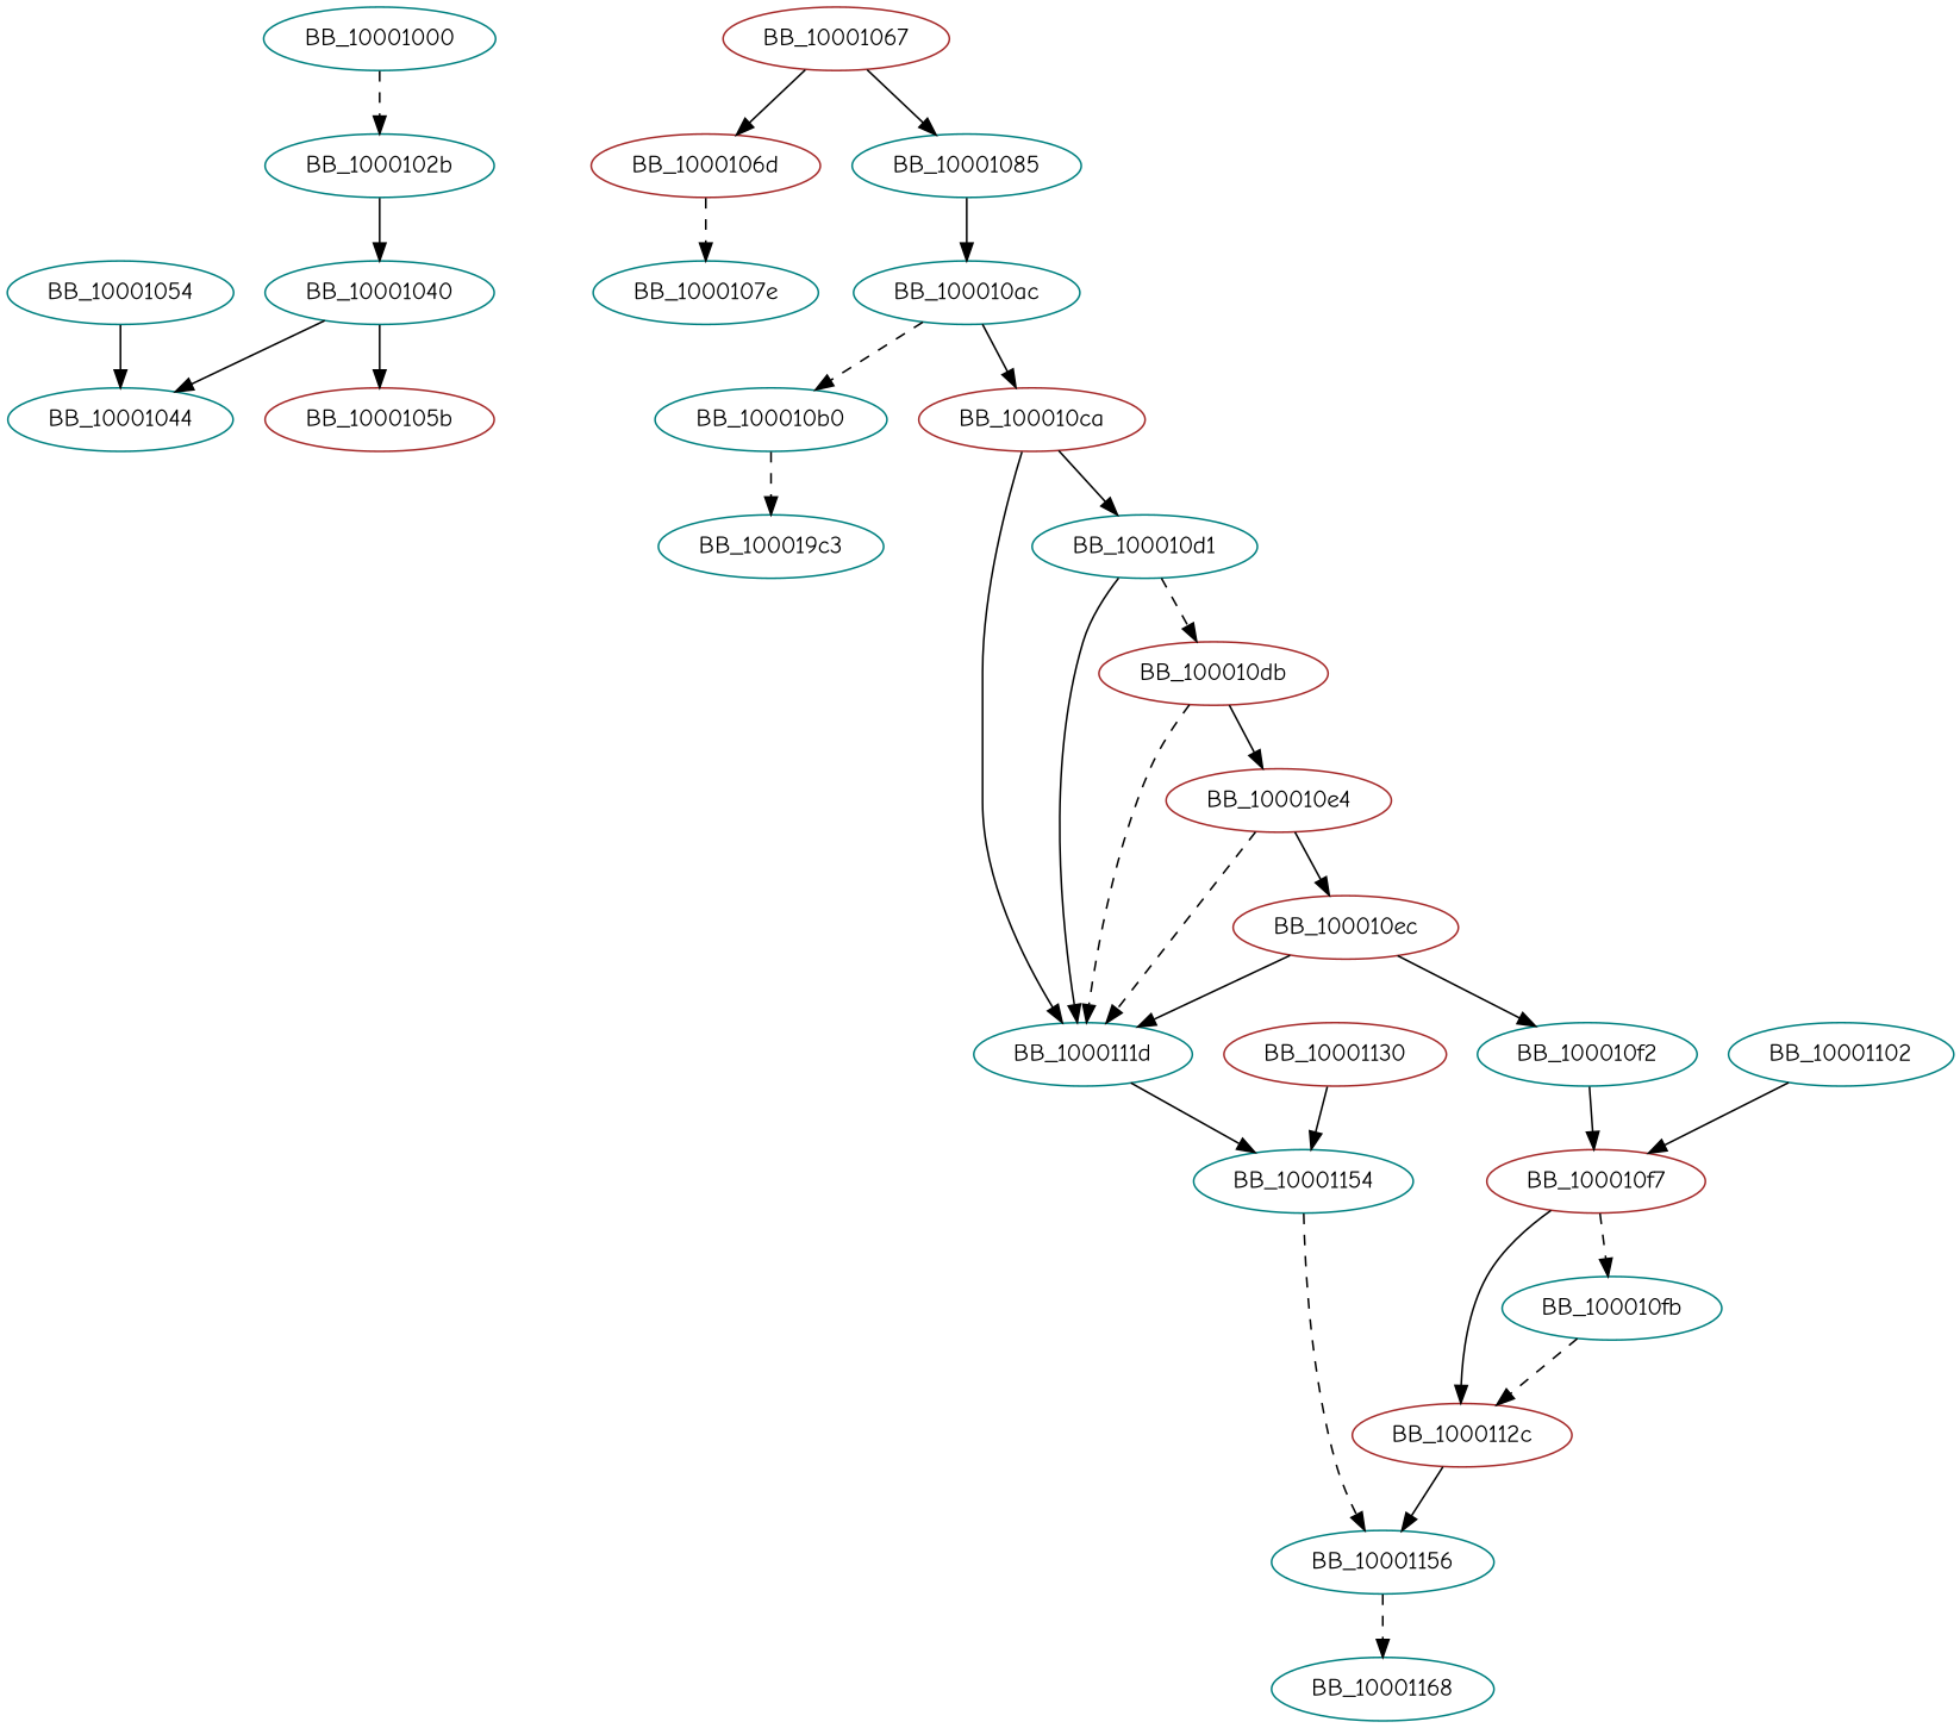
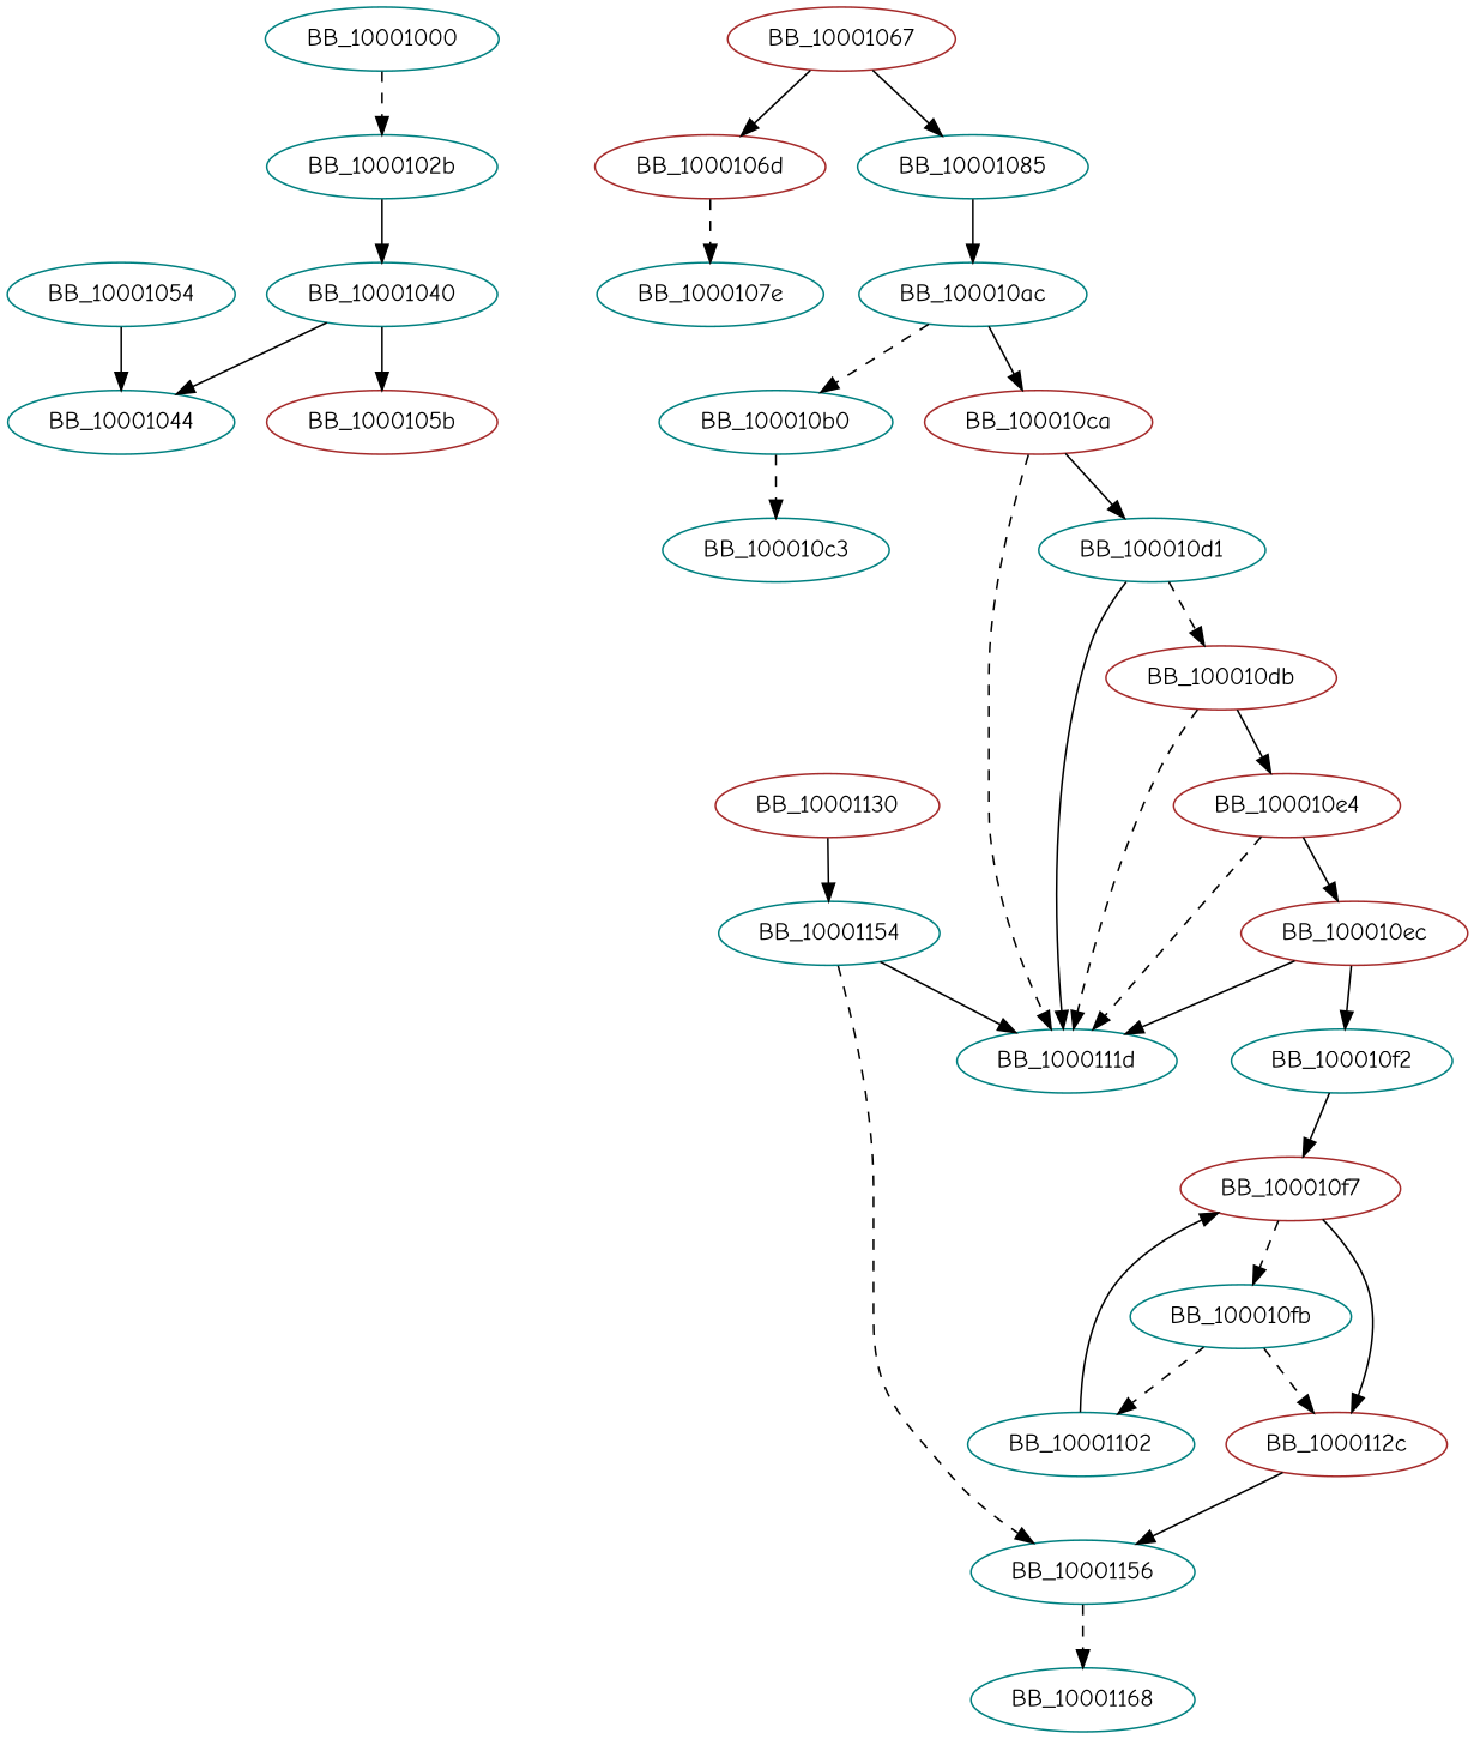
  digraph {
    fontname="Comic Neue"
    node [color=teal fontname="Comic Neue"]
    edge [fontname="Comic Neue" style=solid]
    BB_10001000
    BB_1000102b
    BB_10001040
    BB_10001044
    BB_1000105b [color=brown]
    BB_10001054
    BB_10001067 [color=brown]
    BB_1000106d [color=brown]
    BB_10001085
    BB_1000107e
    BB_100010ac
    BB_100010b0
    BB_100010ca [color=brown]
-   BB_100010c3 [label=BB_100019c3]
+   BB_100010c3
    BB_100010d1
    BB_1000111d
    BB_100010db [color=brown]
    BB_10001154
    BB_100010e4 [color=brown]
    BB_10001156
    BB_100010ec [color=brown]
    BB_100010f2
    BB_100010f7 [color=brown]
    BB_100010fb
    BB_1000112c [color=brown]
    BB_10001102
    BB_10001168
    BB_10001130 [color=brown]
    BB_10001000 -> BB_1000102b [style=dashed]
    BB_1000102b -> BB_10001040
    BB_10001040 -> BB_10001044
    BB_10001040 -> BB_1000105b
    BB_10001054 -> BB_10001044
    BB_10001067 -> BB_1000106d
    BB_10001067 -> BB_10001085
    BB_1000106d -> BB_1000107e [style=dashed]
    BB_10001085 -> BB_100010ac
    BB_100010ac -> BB_100010b0 [style=dashed]
    BB_100010ac -> BB_100010ca
    BB_100010b0 -> BB_100010c3 [style=dashed]
    BB_100010ca -> BB_100010d1
-   BB_100010ca -> BB_1000111d
+   BB_100010ca -> BB_1000111d [style=dashed]
    BB_100010d1 -> BB_1000111d
    BB_100010d1 -> BB_100010db [style=dashed]
-   BB_1000111d -> BB_10001154
+   BB_10001154 -> BB_1000111d
    BB_100010db -> BB_1000111d [style=dashed]
    BB_100010db -> BB_100010e4
    BB_10001154 -> BB_10001156 [style=dashed]
    BB_100010e4 -> BB_1000111d [style=dashed]
    BB_100010e4 -> BB_100010ec
    BB_10001156 -> BB_10001168 [style=dashed]
    BB_100010ec -> BB_1000111d
    BB_100010ec -> BB_100010f2
    BB_100010f2 -> BB_100010f7
    BB_100010f7 -> BB_100010fb [style=dashed]
    BB_100010f7 -> BB_1000112c
    BB_100010fb -> BB_1000112c [style=dashed]
+   BB_100010fb -> BB_10001102 [style=dashed]
    BB_1000112c -> BB_10001156
    BB_10001102 -> BB_100010f7
    BB_10001130 -> BB_10001154
  }
